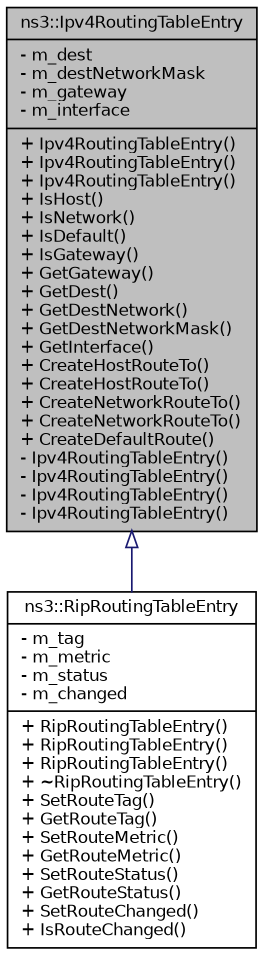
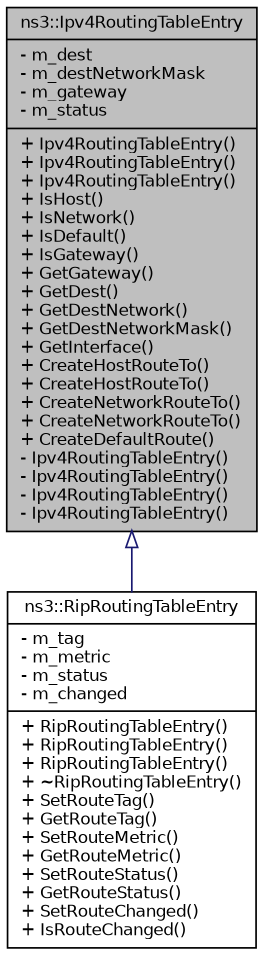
  digraph {
    node [color=black fontname=Helvetica fontsize=10 shape=record style=filled]
-   n1 [fillcolor=grey75 fontcolor=black height=0.2 label="{ns3::Ipv4RoutingTableEntry\n|- m_dest\l- m_destNetworkMask\l- m_gateway\l- m_interface\l|+ Ipv4RoutingTableEntry()\l+ Ipv4RoutingTableEntry()\l+ Ipv4RoutingTableEntry()\l+ IsHost()\l+ IsNetwork()\l+ IsDefault()\l+ IsGateway()\l+ GetGateway()\l+ GetDest()\l+ GetDestNetwork()\l+ GetDestNetworkMask()\l+ GetInterface()\l+ CreateHostRouteTo()\l+ CreateHostRouteTo()\l+ CreateNetworkRouteTo()\l+ CreateNetworkRouteTo()\l+ CreateDefaultRoute()\l- Ipv4RoutingTableEntry()\l- Ipv4RoutingTableEntry()\l- Ipv4RoutingTableEntry()\l- Ipv4RoutingTableEntry()\l}" width=0.4]
+   n1 [fillcolor=grey75 fontcolor=black height=0.2 label="{ns3::Ipv4RoutingTableEntry\n|- m_dest\l- m_destNetworkMask\l- m_gateway\l- m_status\l|+ Ipv4RoutingTableEntry()\l+ Ipv4RoutingTableEntry()\l+ Ipv4RoutingTableEntry()\l+ IsHost()\l+ IsNetwork()\l+ IsDefault()\l+ IsGateway()\l+ GetGateway()\l+ GetDest()\l+ GetDestNetwork()\l+ GetDestNetworkMask()\l+ GetInterface()\l+ CreateHostRouteTo()\l+ CreateHostRouteTo()\l+ CreateNetworkRouteTo()\l+ CreateNetworkRouteTo()\l+ CreateDefaultRoute()\l- Ipv4RoutingTableEntry()\l- Ipv4RoutingTableEntry()\l- Ipv4RoutingTableEntry()\l- Ipv4RoutingTableEntry()\l}" width=0.4]
    n2 [fillcolor=white height=0.2 label="{ns3::RipRoutingTableEntry\n|- m_tag\l- m_metric\l- m_status\l- m_changed\l|+ RipRoutingTableEntry()\l+ RipRoutingTableEntry()\l+ RipRoutingTableEntry()\l+ ~RipRoutingTableEntry()\l+ SetRouteTag()\l+ GetRouteTag()\l+ SetRouteMetric()\l+ GetRouteMetric()\l+ SetRouteStatus()\l+ GetRouteStatus()\l+ SetRouteChanged()\l+ IsRouteChanged()\l}" width=0.4]
    n1 -> n2 [arrowtail=onormal color=midnightblue dir=back fontname=Helvetica fontsize=10 labelfontname=Helvetica labelfontsize=10 style=solid]
  }
